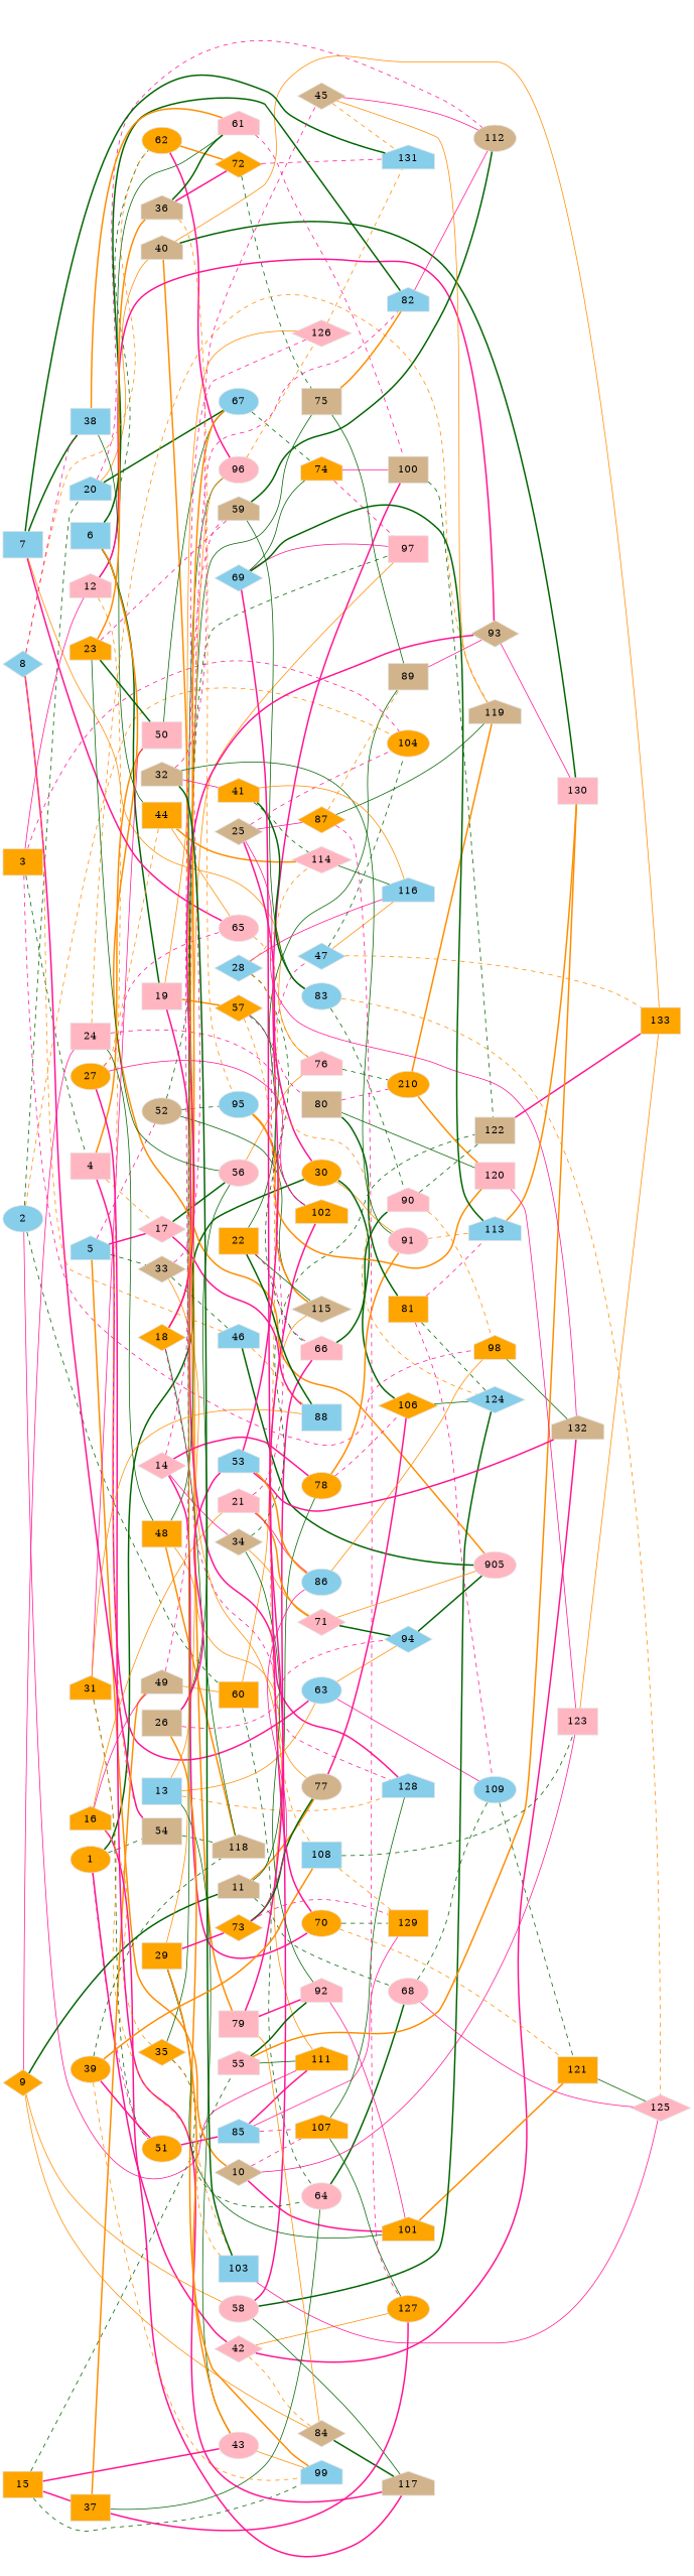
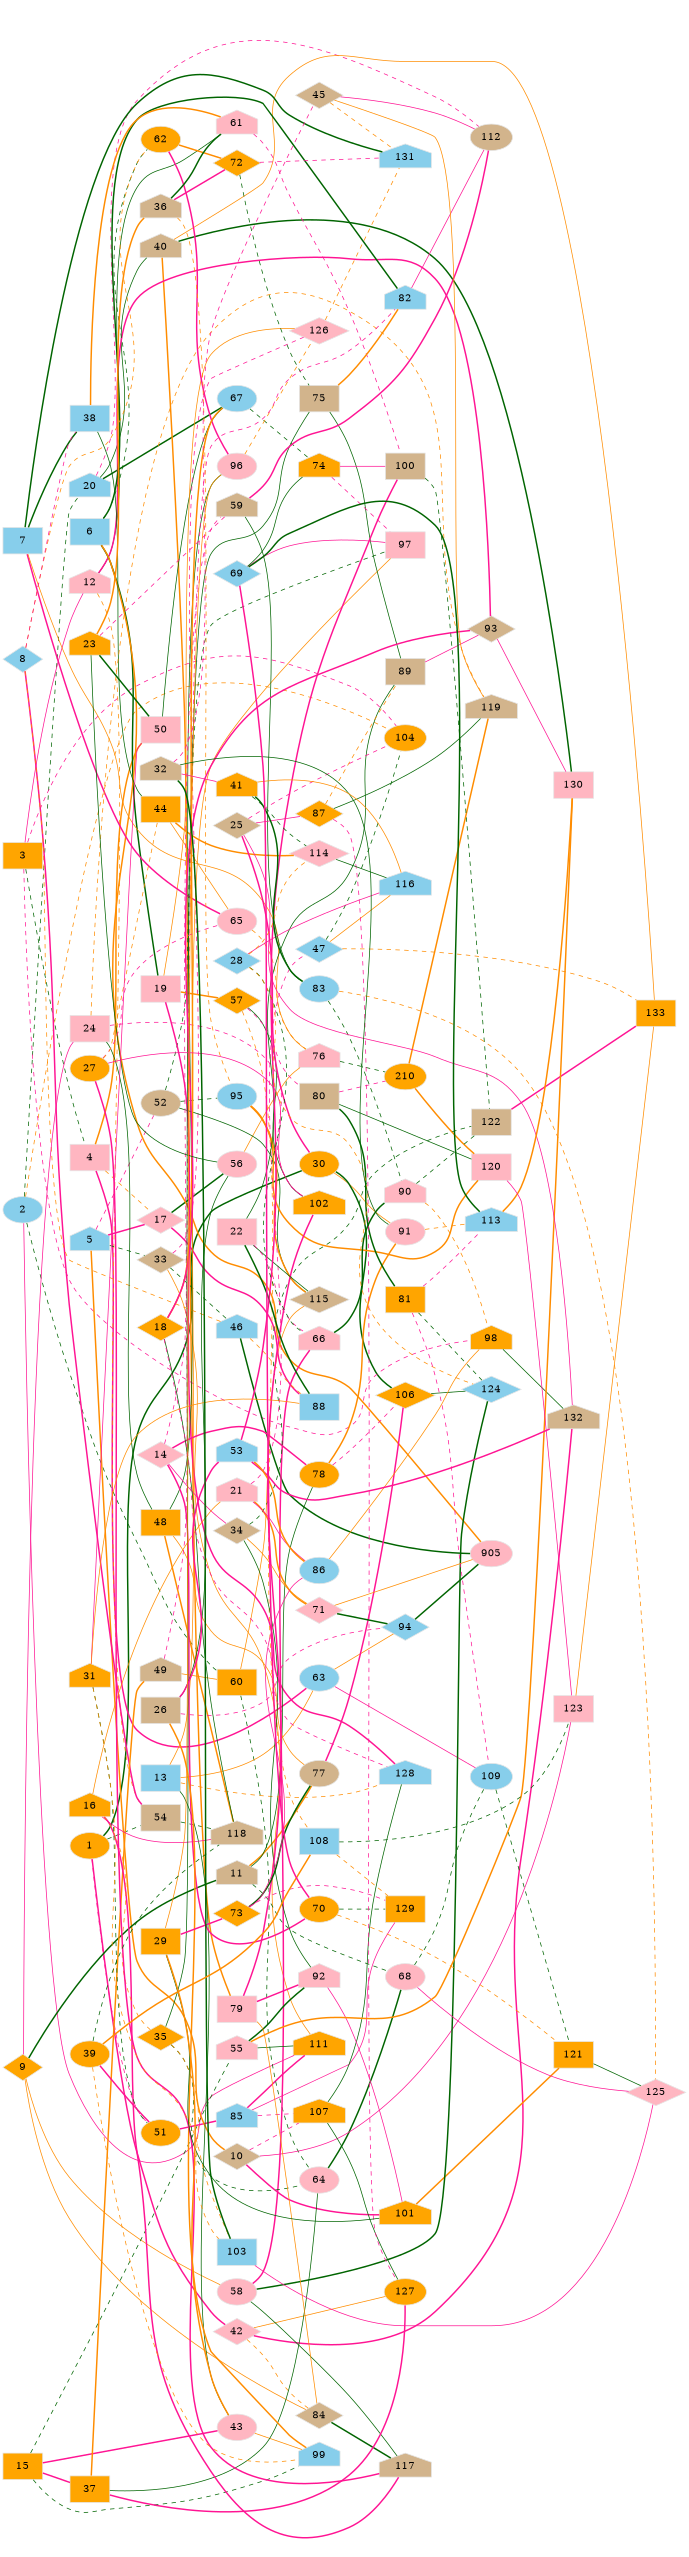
  graph {
    rankdir=LR
    node [color=gray90 fillcolor=orange shape=house style=filled]
    edge [color=darkgreen style=dashed]
    1 [shape=ellipse]
    30 [shape=ellipse]
    42 [fillcolor=lightpink shape=diamond]
    51 [shape=ellipse]
    54 [fillcolor=tan shape=box]
    91 [fillcolor=lightpink shape=ellipse]
    106 [shape=diamond]
    84 [fillcolor=tan shape=diamond]
    132 [fillcolor=tan]
    127 [shape=ellipse]
    85 [fillcolor=skyblue]
    118 [fillcolor=tan]
    2 [fillcolor=skyblue shape=ellipse]
    20 [fillcolor=skyblue]
    60 [shape=box]
    104 [shape=ellipse]
    111
    67 [fillcolor=skyblue shape=ellipse]
    40 [fillcolor=tan]
    112 [fillcolor=tan shape=ellipse]
    115 [fillcolor=tan shape=diamond]
    64 [fillcolor=lightpink shape=ellipse]
    3 [shape=box]
    4 [fillcolor=lightpink shape=box]
    12 [fillcolor=lightpink]
    98
    17 [fillcolor=lightpink shape=diamond]
    50 [fillcolor=lightpink shape=box]
    63 [fillcolor=skyblue shape=ellipse]
    61 [fillcolor=lightpink]
    93 [fillcolor=tan shape=diamond]
    56 [fillcolor=lightpink shape=ellipse]
    88 [fillcolor=skyblue shape=box]
    94 [fillcolor=skyblue shape=diamond]
    109 [fillcolor=skyblue shape=ellipse]
    5 [fillcolor=skyblue]
    10 [fillcolor=tan shape=diamond]
    33 [fillcolor=tan shape=diamond]
    52 [fillcolor=tan shape=ellipse]
    101
    107
    123 [fillcolor=lightpink shape=box]
    46 [fillcolor=skyblue]
    126 [fillcolor=lightpink shape=diamond]
    97 [fillcolor=lightpink shape=box]
    95 [fillcolor=skyblue shape=ellipse]
    6 [fillcolor=skyblue shape=box]
    19 [fillcolor=lightpink shape=box]
    62 [shape=ellipse]
    82 [fillcolor=skyblue]
    n51 [fillcolor=lightpink label=905 shape=ellipse]
    128 [fillcolor=skyblue]
    57 [shape=diamond]
    96 [fillcolor=lightpink shape=ellipse]
    72 [shape=diamond]
    7 [fillcolor=skyblue shape=box]
    38 [fillcolor=skyblue shape=box]
    65 [fillcolor=lightpink shape=ellipse]
    76 [fillcolor=lightpink]
    131 [fillcolor=skyblue]
    44 [shape=box]
    n62 [label=210 shape=ellipse]
    8 [fillcolor=skyblue shape=diamond]
    9 [shape=diamond]
    11 [fillcolor=tan]
    24 [fillcolor=lightpink shape=box]
    58 [fillcolor=lightpink shape=ellipse]
    68 [fillcolor=lightpink shape=ellipse]
    77 [fillcolor=tan shape=ellipse]
    78 [shape=ellipse]
    48 [shape=box]
    102
    119 [fillcolor=tan]
    117 [fillcolor=tan]
    66 [fillcolor=lightpink]
    124 [fillcolor=skyblue shape=diamond]
    121 [shape=box]
    133 [shape=box]
    125 [fillcolor=lightpink shape=diamond]
    100 [fillcolor=tan shape=box]
    130 [fillcolor=lightpink shape=box]
    13 [fillcolor=skyblue shape=box]
    43 [fillcolor=lightpink shape=ellipse]
    99 [fillcolor=skyblue]
    14 [fillcolor=lightpink shape=diamond]
    34 [fillcolor=tan shape=diamond]
    70 [shape=ellipse]
    71 [fillcolor=lightpink shape=diamond]
    92 [fillcolor=lightpink]
    122 [fillcolor=tan shape=box]
    129 [shape=box]
    15 [shape=box]
    37 [shape=box]
    55 [fillcolor=lightpink]
    49 [fillcolor=tan]
    21 [fillcolor=lightpink]
    16
    35 [shape=diamond]
    47 [fillcolor=skyblue shape=diamond]
    86 [fillcolor=skyblue shape=ellipse]
    103 [fillcolor=skyblue shape=box]
    75 [fillcolor=tan shape=box]
    59 [fillcolor=tan]
    18 [shape=diamond]
    74
    108 [fillcolor=skyblue shape=box]
    80 [fillcolor=tan shape=box]
    79 [fillcolor=lightpink shape=box]
    116 [fillcolor=skyblue]
-   22 [shape=box]
+   22 [fillcolor=lightpink shape=box]
    89 [fillcolor=tan shape=box]
    90 [fillcolor=lightpink]
    23
    36 [fillcolor=tan]
    83 [fillcolor=skyblue shape=ellipse]
    25 [fillcolor=tan shape=diamond]
    87 [shape=diamond]
    26 [fillcolor=tan shape=box]
    53 [fillcolor=skyblue]
    27 [shape=ellipse]
    114 [fillcolor=lightpink shape=diamond]
    28 [fillcolor=skyblue shape=diamond]
    29 [shape=box]
    73 [shape=diamond]
    113 [fillcolor=skyblue]
    31
    32 [fillcolor=tan]
    41
    45 [fillcolor=tan shape=diamond]
    120 [fillcolor=lightpink shape=box]
    39 [shape=ellipse]
    81 [shape=box]
    69 [fillcolor=skyblue shape=diamond]
    1 -- 30 [style=bold]
    1 -- 42 [color=deeppink style=bold]
    1 -- 51 [color=deeppink]
    1 -- 54
    30 -- 91 [color=darkorange style=solid]
    30 -- 106 [style=bold]
    42 -- 84 [color=darkorange]
    42 -- 132 [color=deeppink style=bold]
    42 -- 127 [color=darkorange style=solid]
    51 -- 85 [color=deeppink style=bold]
    54 -- 118
    91 -- 113 [color=darkorange]
    106 -- 124 [style=solid]
    84 -- 117 [style=bold]
    85 -- 111 [color=deeppink style=bold]
    85 -- 107 [color=deeppink]
    85 -- 129 [color=deeppink style=solid]
    2 -- 20
    2 -- 60
    2 -- 104 [color=darkorange]
    2 -- 111 [color=deeppink style=solid]
    20 -- 67 [style=bold]
-   20 -- 40 [color=darkorange style=solid]
+   20 -- 40 [style=solid]
    20 -- 112 [color=deeppink]
    60 -- 115 [color=darkorange style=solid]
    60 -- 64
    67 -- 74
    40 -- 133 [color=darkorange style=solid]
    40 -- 130 [style=bold]
    40 -- 79 [color=darkorange style=bold]
    64 -- 68 [style=bold]
    3 -- 104 [color=deeppink]
    3 -- 4
    3 -- 12 [color=deeppink style=solid]
    3 -- 98 [color=deeppink]
    4 -- 17 [color=darkorange]
    4 -- 50 [color=darkorange style=bold]
    4 -- 63 [color=deeppink style=bold]
    12 -- 54 [color=darkorange]
    12 -- 61 [style=solid]
    12 -- 93 [color=deeppink style=bold]
    98 -- 132 [style=solid]
    17 -- 56 [style=bold]
    17 -- 88 [color=deeppink style=bold]
    50 -- 67 [style=solid]
    63 -- 94 [color=darkorange style=solid]
    63 -- 109 [color=deeppink style=solid]
    61 -- 100 [color=deeppink]
    93 -- 130 [color=deeppink style=solid]
    56 -- 76 [color=darkorange style=solid]
    94 -- n51 [style=bold]
    109 -- 121
    5 -- 17 [color=deeppink style=bold]
    5 -- 10 [color=darkorange style=bold]
    5 -- 33
    5 -- 52 [color=deeppink]
    10 -- 101 [color=deeppink style=bold]
    10 -- 107 [color=deeppink]
    10 -- 123 [color=deeppink style=solid]
    33 -- 111 [color=darkorange style=solid]
    33 -- 46
    33 -- 126 [color=deeppink]
    52 -- 115 [style=solid]
    52 -- 97
    52 -- 95
    101 -- 121 [color=darkorange style=bold]
    107 -- 127 [style=solid]
    107 -- 128 [style=solid]
    123 -- 133 [color=darkorange style=solid]
    46 -- 88 [color=darkorange]
    46 -- n51 [style=bold]
    126 -- 131 [color=darkorange]
    95 -- 115 [color=darkorange style=bold]
    95 -- 120 [color=darkorange style=bold]
    6 -- 19 [style=bold]
    6 -- 62
    6 -- 82 [style=bold]
    6 -- n51 [color=darkorange style=bold]
    19 -- 126 [color=darkorange style=solid]
    19 -- 128 [color=deeppink style=bold]
    19 -- 57 [color=darkorange style=bold]
    62 -- 96 [color=deeppink style=bold]
    62 -- 72 [color=darkorange style=bold]
    82 -- 112 [color=deeppink style=solid]
    57 -- 102 [style=solid]
    57 -- 108 [color=darkorange]
    57 -- 80 [color=deeppink]
    96 -- 126 [color=darkorange]
    72 -- 131 [color=deeppink]
    72 -- 75
    7 -- 38 [style=bold]
    7 -- 65 [color=deeppink style=bold]
    7 -- 76 [color=darkorange style=solid]
    7 -- 131 [style=bold]
    38 -- 61 [color=darkorange style=bold]
    38 -- 44 [style=solid]
    65 -- 76 [color=darkorange]
    76 -- n62
    44 -- 65 [color=darkorange style=solid]
    44 -- 114 [color=darkorange style=bold]
    n62 -- 119 [color=darkorange style=bold]
    n62 -- 120 [color=darkorange style=bold]
    8 -- 54 [color=deeppink style=bold]
    8 -- 46 [color=darkorange]
    8 -- 62 [color=darkorange]
    8 -- 38 [color=deeppink]
    9 -- 84 [color=darkorange style=solid]
    9 -- 11 [style=bold]
    9 -- 24 [color=deeppink style=solid]
    9 -- 58 [color=darkorange style=solid]
    11 -- 68
    11 -- 77 [color=darkorange style=bold]
    11 -- 78 [style=solid]
    24 -- 48 [style=solid]
    24 -- 102 [color=deeppink]
    24 -- 119 [color=darkorange]
    58 -- 117 [style=solid]
    58 -- 66 [color=deeppink style=bold]
    58 -- 124 [style=bold]
    68 -- 109
    68 -- 125 [color=deeppink style=solid]
    77 -- 106 [color=deeppink style=bold]
    78 -- 91 [color=darkorange style=bold]
    78 -- 106 [color=deeppink]
    48 -- 118 [color=darkorange style=bold]
    48 -- 96 [style=solid]
    48 -- 77 [color=darkorange style=solid]
    66 -- 90 [style=bold]
    121 -- 125 [style=solid]
    100 -- 122
    13 -- 63 [color=darkorange style=solid]
    13 -- 97 [color=darkorange style=solid]
    13 -- 128 [color=darkorange]
    13 -- 43 [style=solid]
    43 -- 99 [color=darkorange style=solid]
    14 -- 82 [color=deeppink]
    14 -- 78 [color=deeppink style=bold]
    14 -- 34 [color=deeppink style=solid]
    14 -- 70 [color=deeppink style=bold]
    34 -- 71 [color=darkorange style=solid]
    34 -- 92 [style=solid]
    34 -- 122
    70 -- 121 [color=darkorange]
    70 -- 129
    71 -- 94 [style=bold]
    71 -- n51 [color=darkorange style=solid]
    92 -- 101 [color=deeppink style=solid]
    122 -- 133 [color=deeppink style=bold]
    15 -- 43 [color=deeppink style=bold]
    15 -- 99
    15 -- 37 [color=deeppink style=bold]
    15 -- 55
    37 -- 127 [color=deeppink style=bold]
    37 -- 64 [style=solid]
    37 -- 49 [color=darkorange style=bold]
    55 -- 111 [style=solid]
    55 -- 130 [color=darkorange style=bold]
    55 -- 92 [style=bold]
    49 -- 60 [color=darkorange style=solid]
    49 -- 59 [color=deeppink]
    21 -- 71 [color=darkorange style=bold]
    21 -- 47 [color=deeppink]
    21 -- 86 [color=deeppink style=solid]
    16 -- 117 [color=deeppink style=bold]
-   16 -- 49 [color=deeppink style=solid]
+   16 -- 118 [color=deeppink style=solid]
    16 -- 21 [color=darkorange style=solid]
    16 -- 35 [color=darkorange]
    35 -- 64
    35 -- 103 [color=darkorange]
    35 -- 75 [style=solid]
    47 -- 104
    47 -- 133 [color=darkorange]
    47 -- 116 [color=darkorange style=solid]
    86 -- 98 [color=darkorange style=solid]
    103 -- 125 [color=deeppink style=solid]
    75 -- 82 [color=darkorange style=bold]
    75 -- 89 [style=solid]
-   59 -- 112 [style=bold]
+   59 -- 112 [color=deeppink style=bold]
    59 -- 83 [style=solid]
    18 -- 118 [style=solid]
    18 -- 67 [color=darkorange style=bold]
    18 -- 93 [color=deeppink style=bold]
    18 -- 128 [color=deeppink]
    74 -- 97 [color=deeppink]
    74 -- 100 [color=deeppink style=solid]
    108 -- 123
    108 -- 129 [color=darkorange]
    80 -- n62 [color=deeppink]
    80 -- 120 [style=solid]
    80 -- 81 [style=bold]
    79 -- 84 [color=darkorange style=solid]
    79 -- 102 [color=deeppink style=bold]
    79 -- 92 [color=deeppink style=bold]
    22 -- 115 [style=solid]
    22 -- 88 [style=bold]
    22 -- 66 [color=deeppink]
    22 -- 89 [style=solid]
    89 -- 93 [color=deeppink style=solid]
    90 -- 98 [color=darkorange]
    90 -- 122
    23 -- 50 [style=bold]
    23 -- 56 [style=solid]
    23 -- 59 [color=deeppink]
    23 -- 36 [color=darkorange style=bold]
    36 -- 61 [style=bold]
    36 -- 95 [color=darkorange]
    36 -- 72 [color=deeppink style=bold]
    83 -- 125 [color=darkorange]
    83 -- 90
    25 -- 30 [color=deeppink style=bold]
    25 -- 132 [color=deeppink style=solid]
    25 -- 104 [color=deeppink]
    25 -- 87 [color=deeppink style=solid]
    87 -- 127 [color=deeppink]
    87 -- 119 [style=solid]
    87 -- 89 [color=darkorange]
    26 -- 56 [style=solid]
    26 -- 94 [color=deeppink]
    26 -- 99 [color=darkorange style=bold]
    26 -- 53 [color=deeppink style=bold]
    53 -- 132 [color=deeppink style=bold]
    53 -- 100 [color=deeppink style=bold]
    53 -- 86 [color=darkorange style=bold]
    27 -- 65 [color=deeppink]
    27 -- 44 [color=darkorange]
    27 -- 102 [color=deeppink style=solid]
    27 -- 117 [color=deeppink style=bold]
    114 -- 116 [style=solid]
    28 -- 66
    28 -- 124 [color=darkorange]
    28 -- 116 [color=deeppink style=solid]
    28 -- 114 [color=darkorange]
    29 -- 101 [style=solid]
    29 -- 96 [color=darkorange style=solid]
    29 -- 43 [color=darkorange style=bold]
    29 -- 73 [color=deeppink style=bold]
    73 -- 77 [style=bold]
    73 -- 129 [color=deeppink]
    73 -- 86 [color=deeppink style=solid]
    113 -- 130 [color=darkorange style=bold]
    31 -- 51
    31 -- 50 [color=deeppink style=solid]
    31 -- 88 [color=darkorange style=solid]
    31 -- 103 [color=darkorange]
    32 -- 91 [style=solid]
    32 -- 103 [style=bold]
    32 -- 41 [color=deeppink style=solid]
    32 -- 45 [color=deeppink]
    41 -- 116 [color=darkorange style=solid]
    41 -- 83 [style=bold]
    41 -- 114
    45 -- 112 [color=deeppink style=solid]
    45 -- 131 [color=darkorange]
    45 -- 119 [color=darkorange style=solid]
    120 -- 123 [color=deeppink style=solid]
    39 -- 51 [color=deeppink style=bold]
    39 -- 118
    39 -- 99 [color=darkorange]
    39 -- 108 [color=darkorange style=bold]
    81 -- 109 [color=deeppink]
    81 -- 124
    81 -- 113 [color=deeppink]
    69 -- 97 [color=deeppink style=solid]
    69 -- 70 [color=deeppink style=bold]
    69 -- 74 [style=solid]
    69 -- 113 [style=bold]
  }
